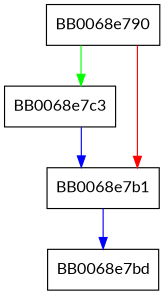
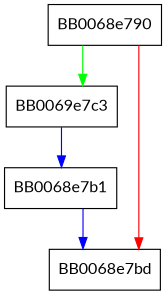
  digraph {
    fontname=Lato
    splines=ortho
    node [fontname=Lato shape=box]
    edge [color=blue fontname=Lato]
    BB0068e790
-   BB0068e7c3
+   BB0068e7c3 [label=BB0069e7c3]
    BB0068e7b1
    BB0068e7bd
    BB0068e790 -> BB0068e7c3 [color=green]
-   BB0068e790 -> BB0068e7b1 [color=red]
+   BB0068e790 -> BB0068e7bd [color=red]
    BB0068e7c3 -> BB0068e7b1
    BB0068e7b1 -> BB0068e7bd
  }
